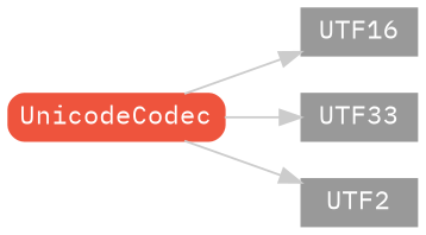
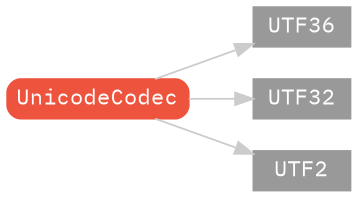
  strict digraph {
    fontname="IBM Plex Mono"
    rankdir=LR
    node [color="#999999" fillcolor="#999999" fontcolor=white fontname="IBM Plex Mono" fontsize=12 margin="0.07,0.05" shape=box style=filled]
    edge [color="#cccccc" fontname="IBM Plex Mono"]
-   UTF16 [height=0.3]
-   UTF32 [height=0.3 label=UTF33]
+   UTF16 [height=0.3 label=UTF36]
+   UTF32 [height=0.3]
    n3 [height=0.3 label=UTF2]
    UnicodeCodec [color="#ee543d" fillcolor="#ee543d" height=0.3 style="filled,rounded"]
    subgraph sub_1 {
      rank=max
      UTF16
      UTF32
      n3
    }
    UnicodeCodec -> UTF16
    UnicodeCodec -> UTF32
    UnicodeCodec -> n3
  }
